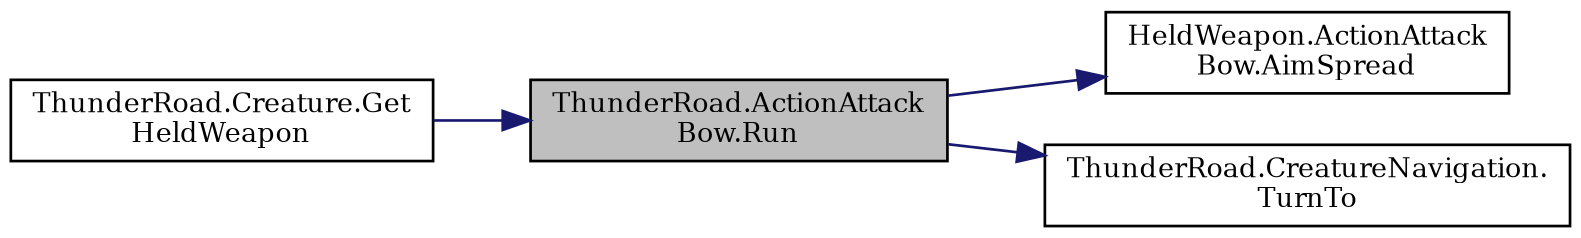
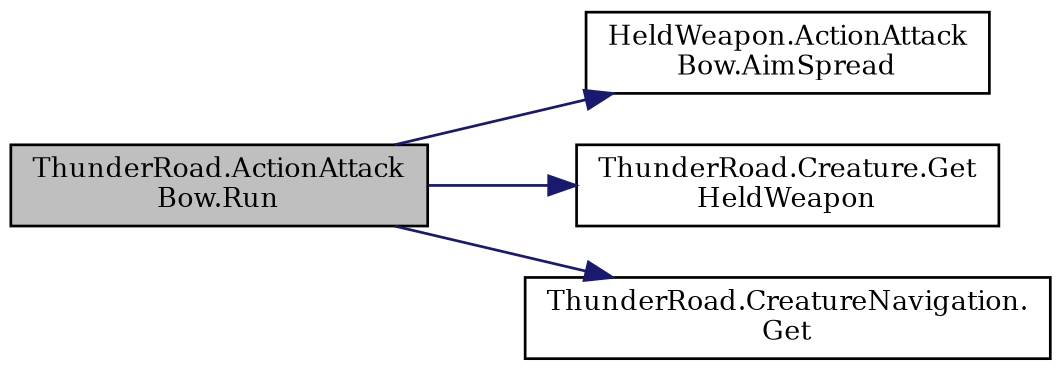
  digraph {
    fontname="DejaVu Serif"
    rankdir=LR
    node [color=black fillcolor=white fontname="DejaVu Serif" fontsize=10 shape=record style=filled]
    edge [color=midnightblue fontname="DejaVu Serif" fontsize=10 labelfontname=Helvetica labelfontsize=10 style=solid]
    n1 [fillcolor=grey75 fontcolor=black height=0.2 label="ThunderRoad.ActionAttack\lBow.Run" width=0.4]
    n2 [height=0.2 label="HeldWeapon.ActionAttack\lBow.AimSpread" width=0.4]
    n3 [height=0.2 label="ThunderRoad.Creature.Get\lHeldWeapon" width=0.4]
-   n4 [height=0.2 label="ThunderRoad.CreatureNavigation.\lTurnTo" width=0.4]
+   n4 [height=0.2 label="ThunderRoad.CreatureNavigation.\lGet" width=0.4]
    n1 -> n2
-   n3 -> n1
+   n1 -> n3
    n1 -> n4
  }
